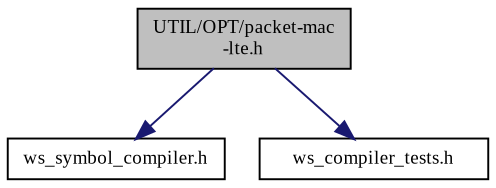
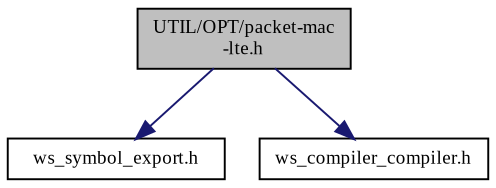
  digraph {
    fontname="Liberation Serif"
    node [color=black fillcolor=white fontname="Liberation Serif" fontsize=10 shape=record style=filled]
    edge [color=midnightblue fontname="Liberation Serif" fontsize=10 labelfontname=Helvetica labelfontsize=10 style=solid]
    n1 [fillcolor=grey75 fontcolor=black height=0.2 label="UTIL/OPT/packet-mac\l-lte.h" width=0.4]
-   n2 [height=0.2 label="ws_symbol_compiler.h" width=0.4]
-   n3 [height=0.2 label="ws_compiler_tests.h" width=0.4]
+   n2 [height=0.2 label="ws_symbol_export.h" width=0.4]
+   n3 [height=0.2 label="ws_compiler_compiler.h" width=0.4]
    n1 -> n2
    n1 -> n3
  }
